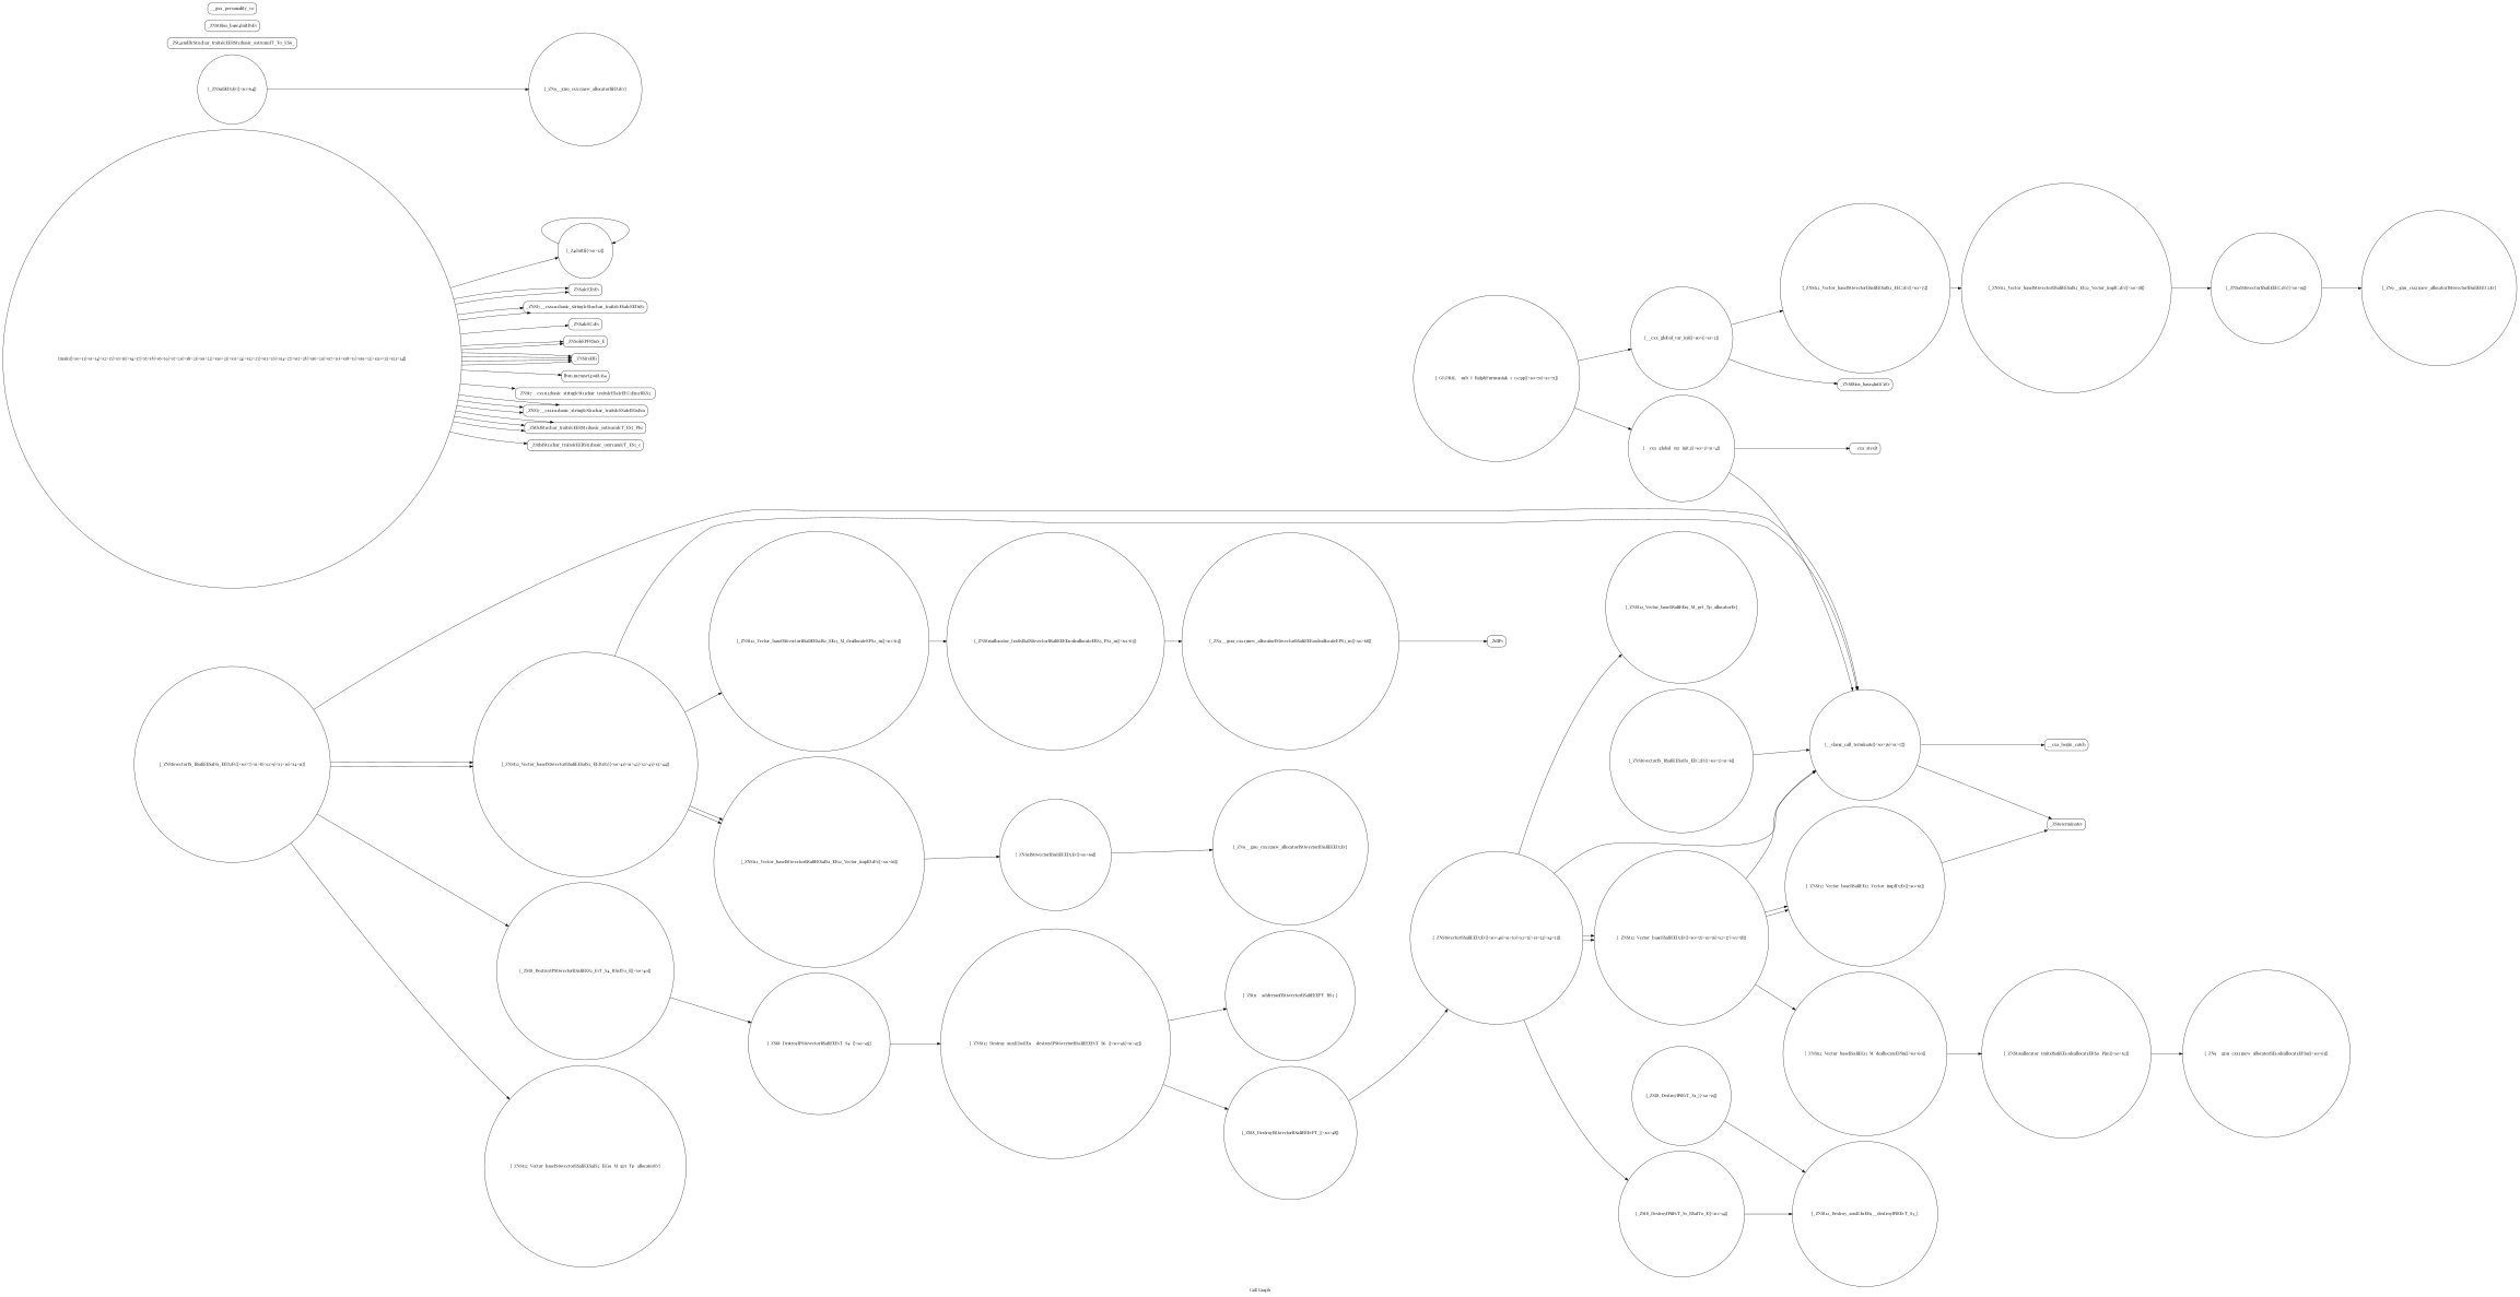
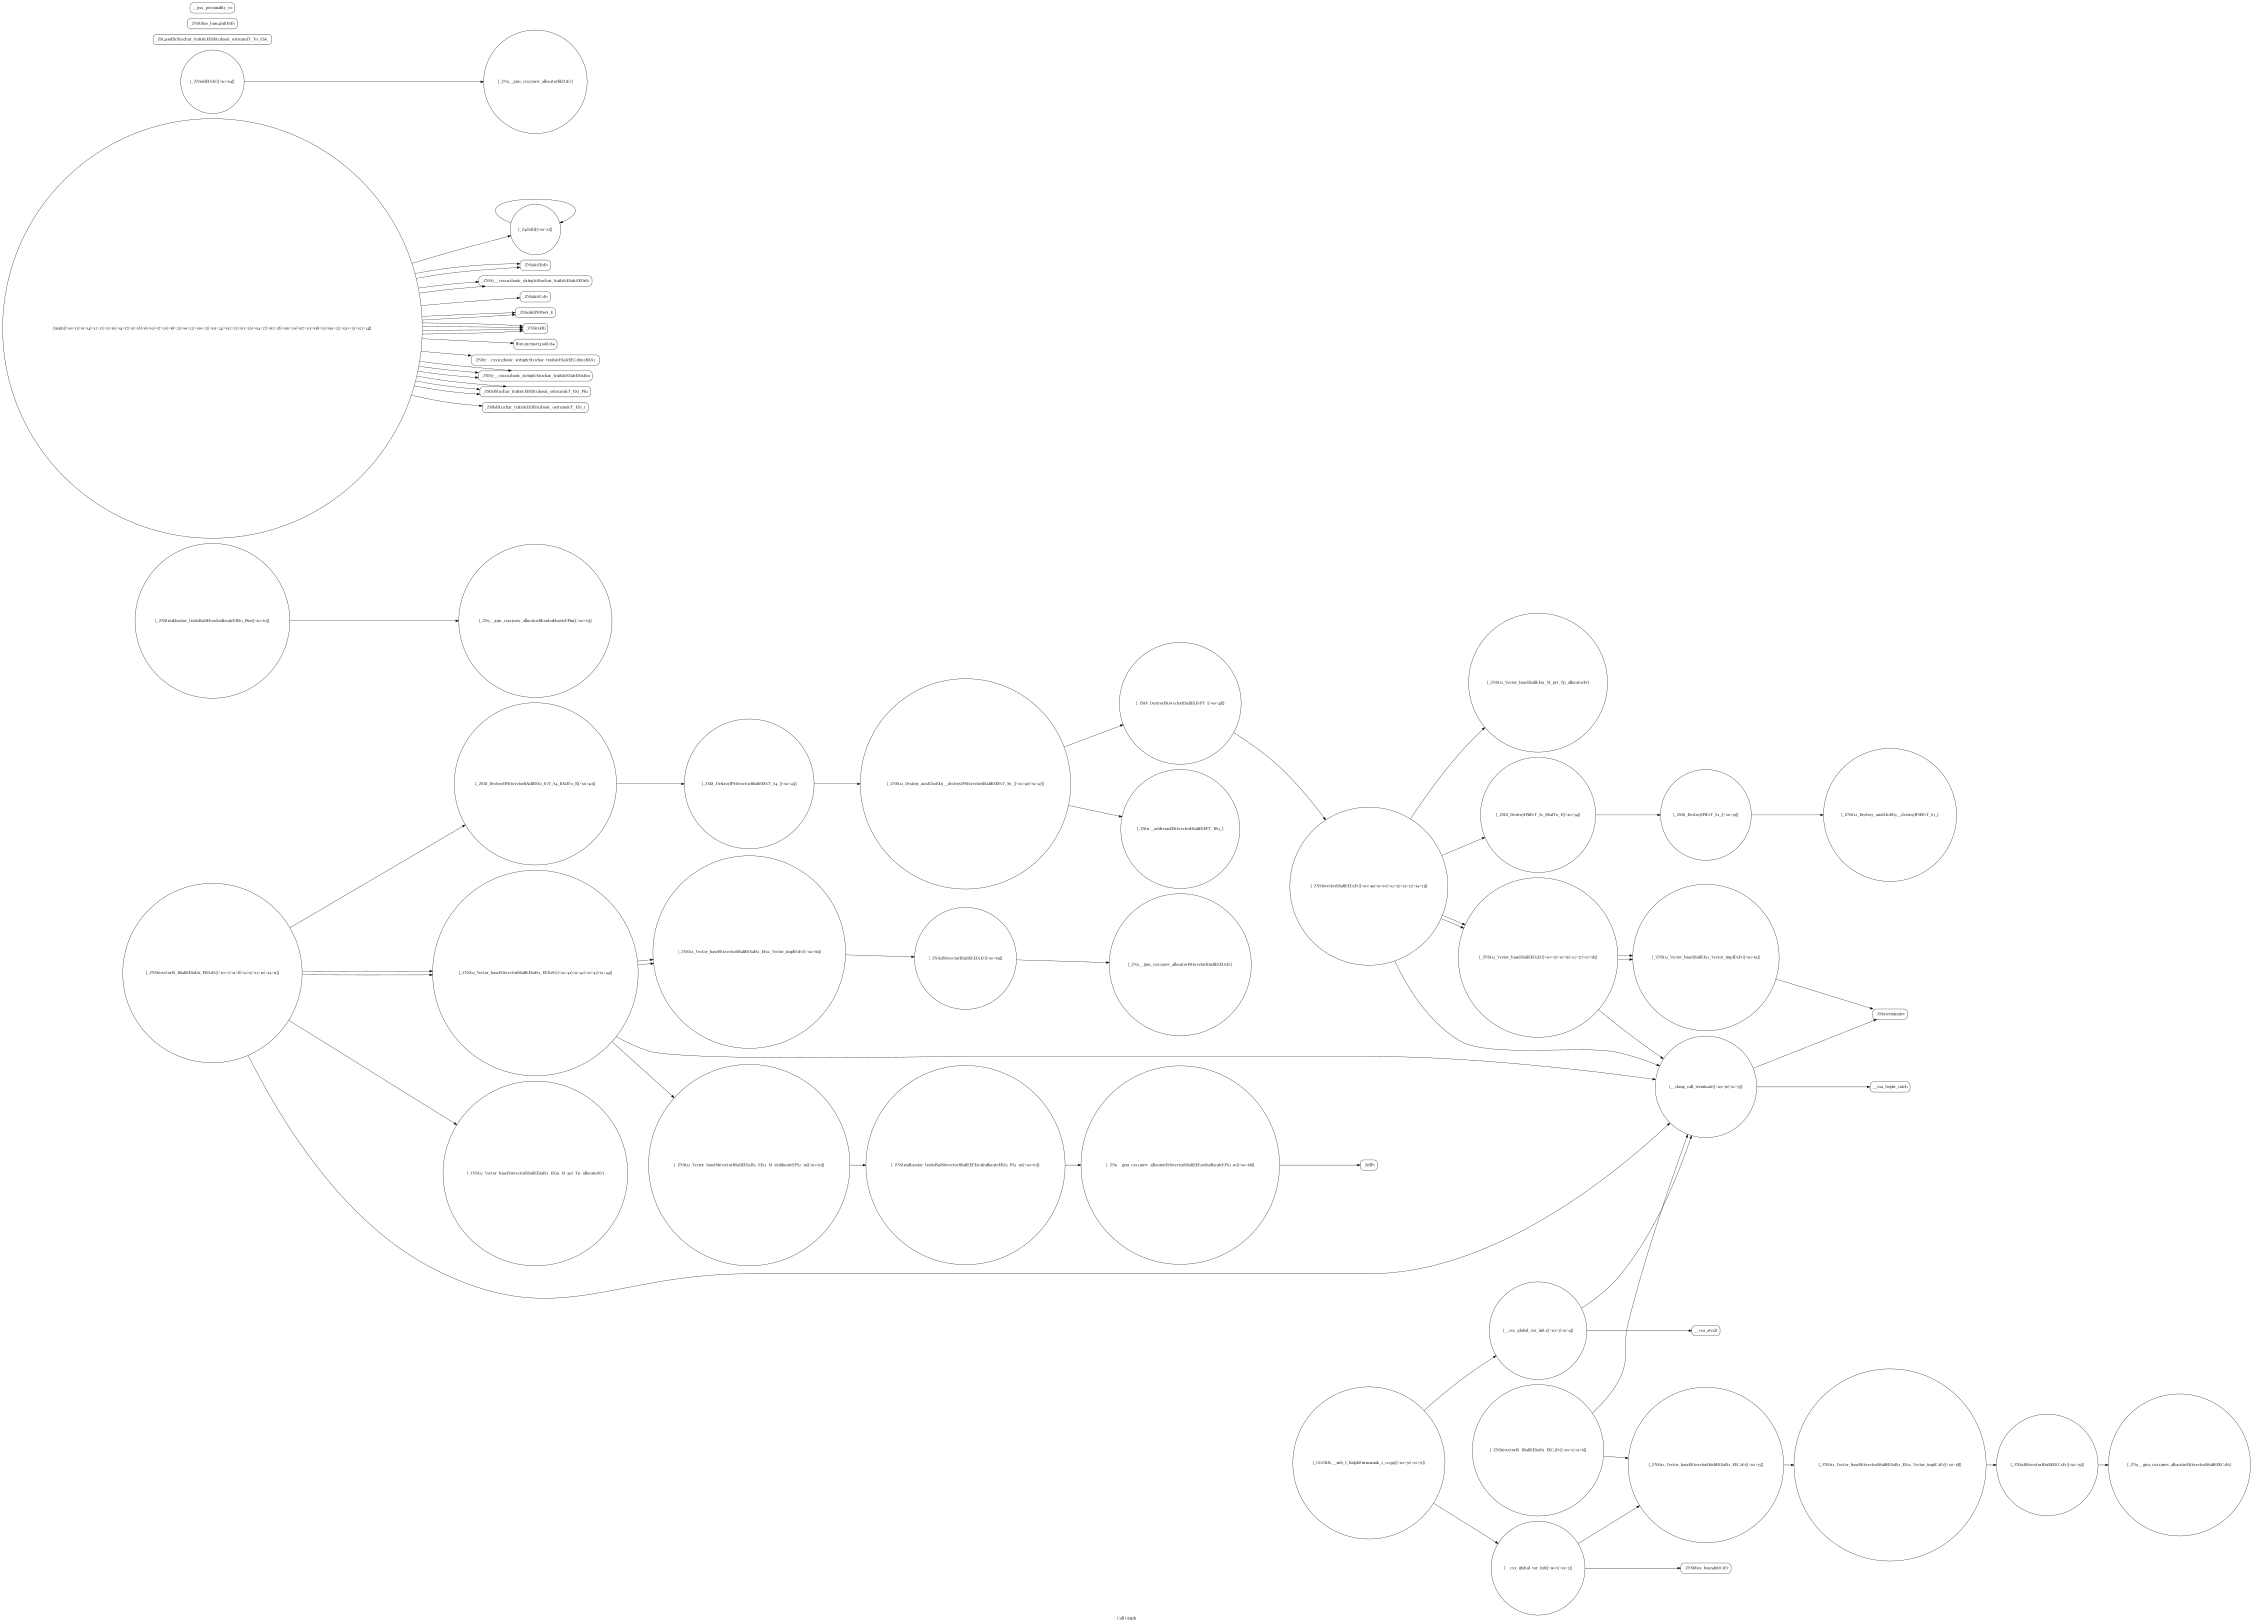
  digraph {
    fontname="Playfair Display"
    label="Call Graph"
    rankdir=LR
    node [fontname="Playfair Display" shape=circle]
    edge [color=black fontname="Playfair Display" tailport=s0]
    n1 [label="{__cxx_global_var_init|{<s0>1|<s1>2}}"]
    n2 [label="{_ZNSt8ios_base4InitC1Ev}" shape=Mrecord]
    n3 [label="{_ZNSt12_Vector_baseISt6vectorIiSaIiEESaIS2_EEC2Ev|{<s0>35}}"]
    n4 [label="{__cxa_atexit}" shape=Mrecord]
    n5 [label="{_ZN9__gnu_cxx13new_allocatorIiE10deallocateEPim|{<s0>63}}"]
    n6 [label="{_ZdlPv}" shape=Mrecord]
    n7 [label="{_Z4doitii|{<s0>12}}"]
    n8 [label="{_ZN9__gnu_cxx13new_allocatorISt6vectorIiSaIiEEE10deallocateEPS3_m|{<s0>68}}"]
    n9 [label="{_ZNSaIcED1Ev}" shape=Mrecord]
    n10 [label="{_ZNSt7__cxx1112basic_stringIcSt11char_traitsIcESaIcEED1Ev}" shape=Mrecord]
    n11 [label="{_ZN9__gnu_cxx13new_allocatorISt6vectorIiSaIiEEEC2Ev}"]
    n12 [label="{_ZSt11__addressofISt6vectorIiSaIiEEEPT_RS3_}"]
-   n13 [label="{_ZNSt12_Vector_baseIiSaIiEE13_M_deallocateEPim|{<s0>60}}"]
    n14 [label="{_ZNSt16allocator_traitsISaIiEE10deallocateERS0_Pim|{<s0>62}}"]
    n15 [label="{__cxx_global_var_init.1|{<s0>3|<s1>4}}"]
    n16 [label="{__clang_call_terminate|{<s0>36|<s1>37}}"]
    n17 [label="{_ZNSt6vectorIS_IiSaIiEESaIS1_EEC2Ev|{<s0>5|<s1>6}}"]
    n18 [label="{_ZSt9terminatev}" shape=Mrecord]
    n19 [label="{__cxa_begin_catch}" shape=Mrecord]
    n20 [label="{_ZNSt12_Vector_baseISt6vectorIiSaIiEESaIS2_EE12_Vector_implC2Ev|{<s0>38}}"]
    n21 [label="{_ZNSt12_Vector_baseISt6vectorIiSaIiEESaIS2_EE13_M_deallocateEPS2_m|{<s0>65}}"]
    n22 [label="{_ZNSt16allocator_traitsISaISt6vectorIiSaIiEEEE10deallocateERS3_PS2_m|{<s0>67}}"]
    n23 [label="{_ZNSaIcEC1Ev}" shape=Mrecord]
    n24 [label="{_ZNSolsEPFRSoS_E}" shape=Mrecord]
    n25 [label="{_ZSt8_DestroyIPSt6vectorIiSaIiEEEvT_S4_|{<s0>45}}"]
    n26 [label="{_ZNSt12_Destroy_auxILb0EE9__destroyIPSt6vectorIiSaIiEEEEvT_S6_|{<s0>46|<s1>47}}"]
    n27 [label="{_ZSt8_DestroyISt6vectorIiSaIiEEEvPT_|{<s0>48}}"]
    n28 [label="{_ZNSt6vectorIiSaIiEED2Ev|{<s0>49|<s1>50|<s2>51|<s3>52|<s4>53}}"]
    n29 [label="{_ZNSt12_Vector_baseIiSaIiEED2Ev|{<s0>55|<s1>56|<s2>57|<s3>58}}"]
    n30 [label="{_ZNSt12_Vector_baseIiSaIiEE12_Vector_implD2Ev|{<s0>61}}"]
    n31 [label="{_ZNSaIiED2Ev|{<s0>64}}"]
    n32 [label="{_ZN9__gnu_cxx13new_allocatorIiED2Ev}"]
    n33 [label="{main|{<s0>13|<s1>14|<s2>15|<s3>16|<s4>17|<s5>18|<s6>19|<s7>20|<s8>21|<s9>22|<s10>23|<s11>24|<s12>25|<s13>26|<s14>27|<s15>28|<s16>29|<s17>30|<s18>31|<s19>32|<s20>33|<s21>34}}"]
    n34 [label="{_ZNSirsERi}" shape=Mrecord]
    n35 [label="{llvm.memset.p0i8.i64}" shape=Mrecord]
    n36 [label="{_ZNSt7__cxx1112basic_stringIcSt11char_traitsIcESaIcEEC1EmcRKS3_}" shape=Mrecord]
    n37 [label="{_ZNSt7__cxx1112basic_stringIcSt11char_traitsIcESaIcEEixEm}" shape=Mrecord]
    n38 [label="{_ZStlsISt11char_traitsIcEERSt13basic_ostreamIcT_ES5_PKc}" shape=Mrecord]
    n39 [label="{_ZStlsISt11char_traitsIcEERSt13basic_ostreamIcT_ES5_c}" shape=Mrecord]
    n40 [label="{_ZNSaISt6vectorIiSaIiEEED2Ev|{<s0>69}}"]
    n41 [label="{_ZN9__gnu_cxx13new_allocatorISt6vectorIiSaIiEEED2Ev}"]
    n42 [label="{_ZNSaISt6vectorIiSaIiEEEC2Ev|{<s0>39}}"]
    n43 [label="{_ZSt8_DestroyIPSt6vectorIiSaIiEES2_EvT_S4_RSaIT0_E|{<s0>40}}"]
    n44 [label="{_ZNSt12_Vector_baseIiSaIiEE19_M_get_Tp_allocatorEv}"]
    n45 [label="{_ZSt8_DestroyIPiiEvT_S1_RSaIT0_E|{<s0>54}}"]
    n46 [label="{_ZSt8_DestroyIPiEvT_S1_|{<s0>59}}"]
    n47 [label="{_ZNSt12_Destroy_auxILb1EE9__destroyIPiEEvT_S3_}"]
    n48 [label="{_ZNSt12_Vector_baseISt6vectorIiSaIiEESaIS2_EE12_Vector_implD2Ev|{<s0>66}}"]
    n49 [label="{_ZSt4endlIcSt11char_traitsIcEERSt13basic_ostreamIT_T0_ES6_}" shape=Mrecord]
    n50 [label="{_ZNSt8ios_base4InitD1Ev}" shape=Mrecord]
    n51 [label="{_ZNSt12_Vector_baseISt6vectorIiSaIiEESaIS2_EE19_M_get_Tp_allocatorEv}"]
    n52 [label="{_ZNSt6vectorIS_IiSaIiEESaIS1_EED2Ev|{<s0>7|<s1>8|<s2>9|<s3>10|<s4>11}}"]
    n53 [label="{_ZNSt12_Vector_baseISt6vectorIiSaIiEESaIS2_EED2Ev|{<s0>41|<s1>42|<s2>43|<s3>44}}"]
    n54 [label="{__gxx_personality_v0}" shape=Mrecord]
    n55 [label="{_GLOBAL__sub_I_RalphFurmaniak_1_0.cpp|{<s0>70|<s1>71}}"]
    n1 -> n2
    n1 -> n3 [tailport=s1]
    n3 -> n20
    n7 -> n7
    n8 -> n6
-   n13 -> n14
    n14 -> n5
    n15 -> n4 [tailport=s1]
    n15 -> n16
    n16 -> n18 [tailport=s1]
    n16 -> n19
+   n17 -> n3
    n17 -> n16 [tailport=s1]
    n20 -> n42
    n21 -> n22
    n22 -> n8
    n25 -> n26
    n26 -> n12
    n26 -> n27 [tailport=s1]
    n27 -> n28
    n28 -> n16 [tailport=s4]
    n28 -> n29 [tailport=s2]
    n28 -> n29 [tailport=s3]
    n28 -> n44
    n28 -> n45 [tailport=s1]
-   n29 -> n13
    n29 -> n16 [tailport=s3]
    n29 -> n30 [tailport=s1]
    n29 -> n30 [tailport=s2]
    n30 -> n18
    n31 -> n32
    n33 -> n7 [tailport=s5]
    n33 -> n9 [tailport=s8]
    n33 -> n9 [tailport=s11]
    n33 -> n10 [tailport=s12]
    n33 -> n10 [tailport=s21]
    n33 -> n23 [tailport=s6]
    n33 -> n24 [tailport=s16]
    n33 -> n24 [tailport=s20]
    n33 -> n34
    n33 -> n34 [tailport=s1]
    n33 -> n34 [tailport=s2]
    n33 -> n34 [tailport=s4]
    n33 -> n35 [tailport=s3]
    n33 -> n36 [tailport=s7]
    n33 -> n37 [tailport=s9]
    n33 -> n37 [tailport=s10]
    n33 -> n37 [tailport=s18]
    n33 -> n38 [tailport=s13]
    n33 -> n38 [tailport=s15]
    n33 -> n38 [tailport=s17]
    n33 -> n39 [tailport=s19]
    n40 -> n41
    n42 -> n11
    n43 -> n25
-   n45 -> n47
+   n45 -> n46
    n46 -> n47
    n48 -> n40
    n52 -> n16 [tailport=s4]
    n52 -> n43 [tailport=s1]
    n52 -> n51
    n52 -> n53 [tailport=s2]
    n52 -> n53 [tailport=s3]
    n53 -> n16 [tailport=s3]
    n53 -> n21
    n53 -> n48 [tailport=s1]
    n53 -> n48 [tailport=s2]
    n55 -> n1
    n55 -> n15 [tailport=s1]
  }
